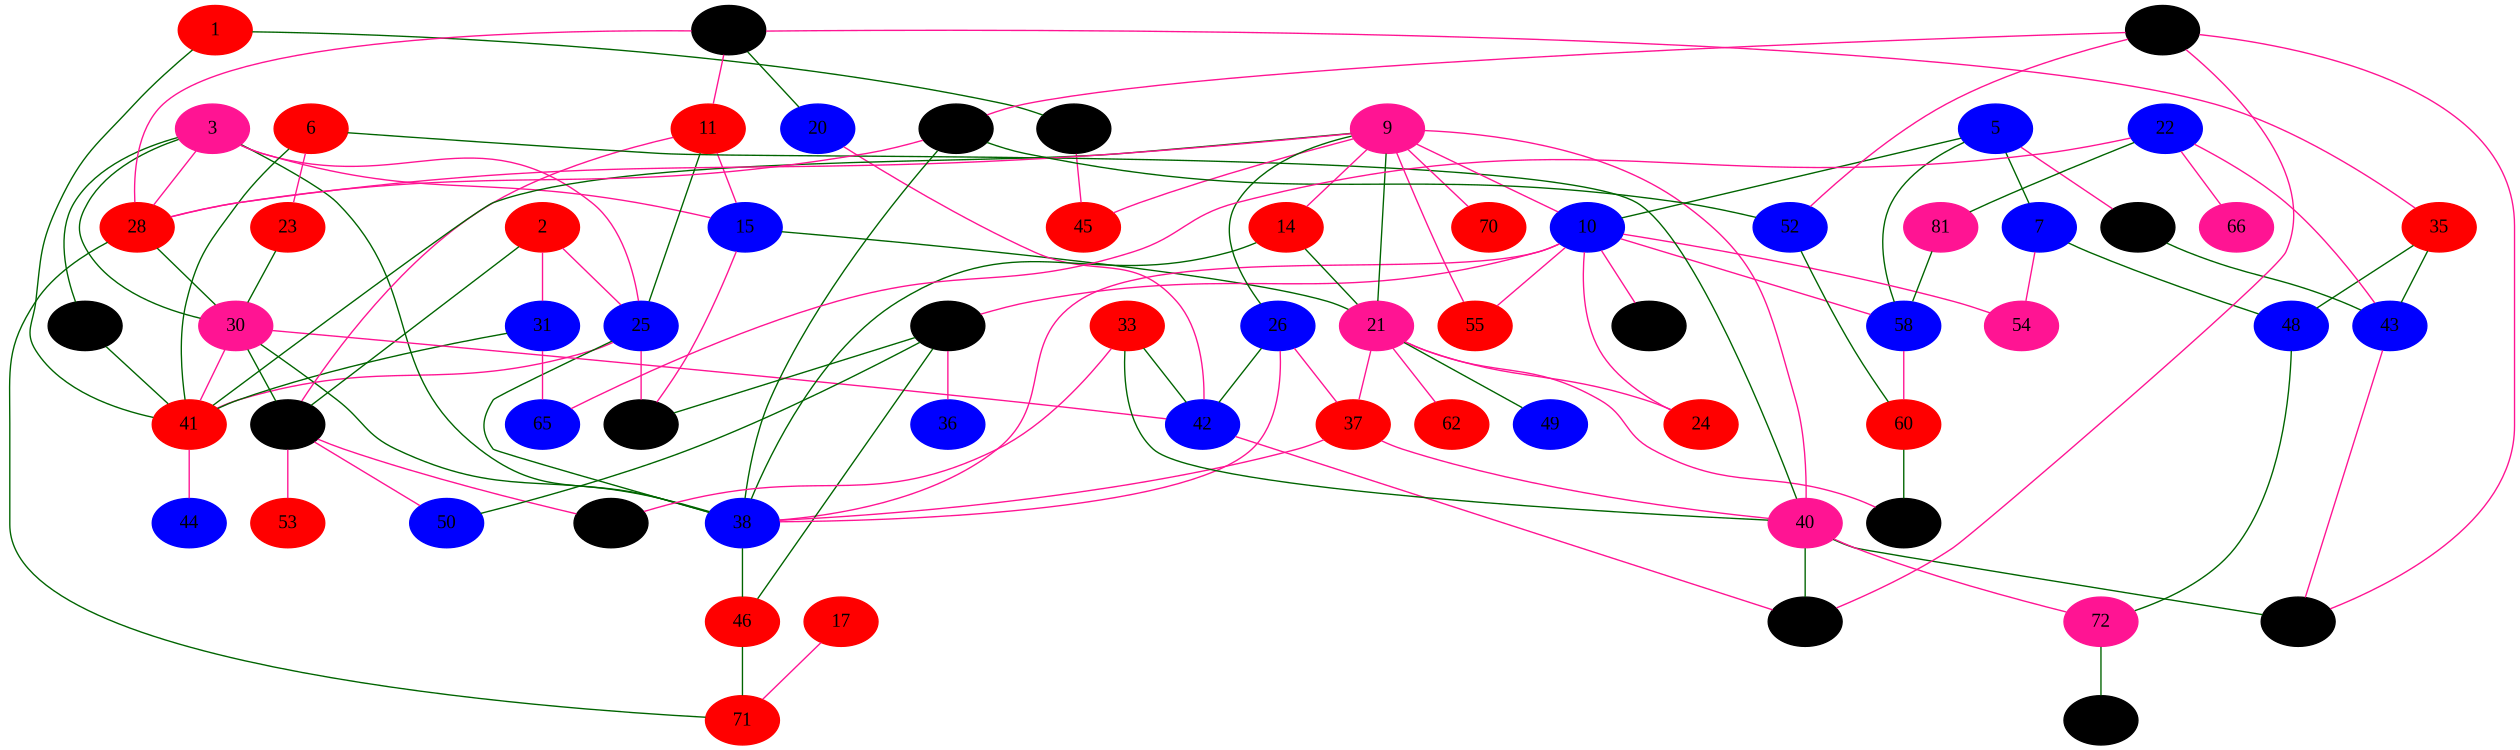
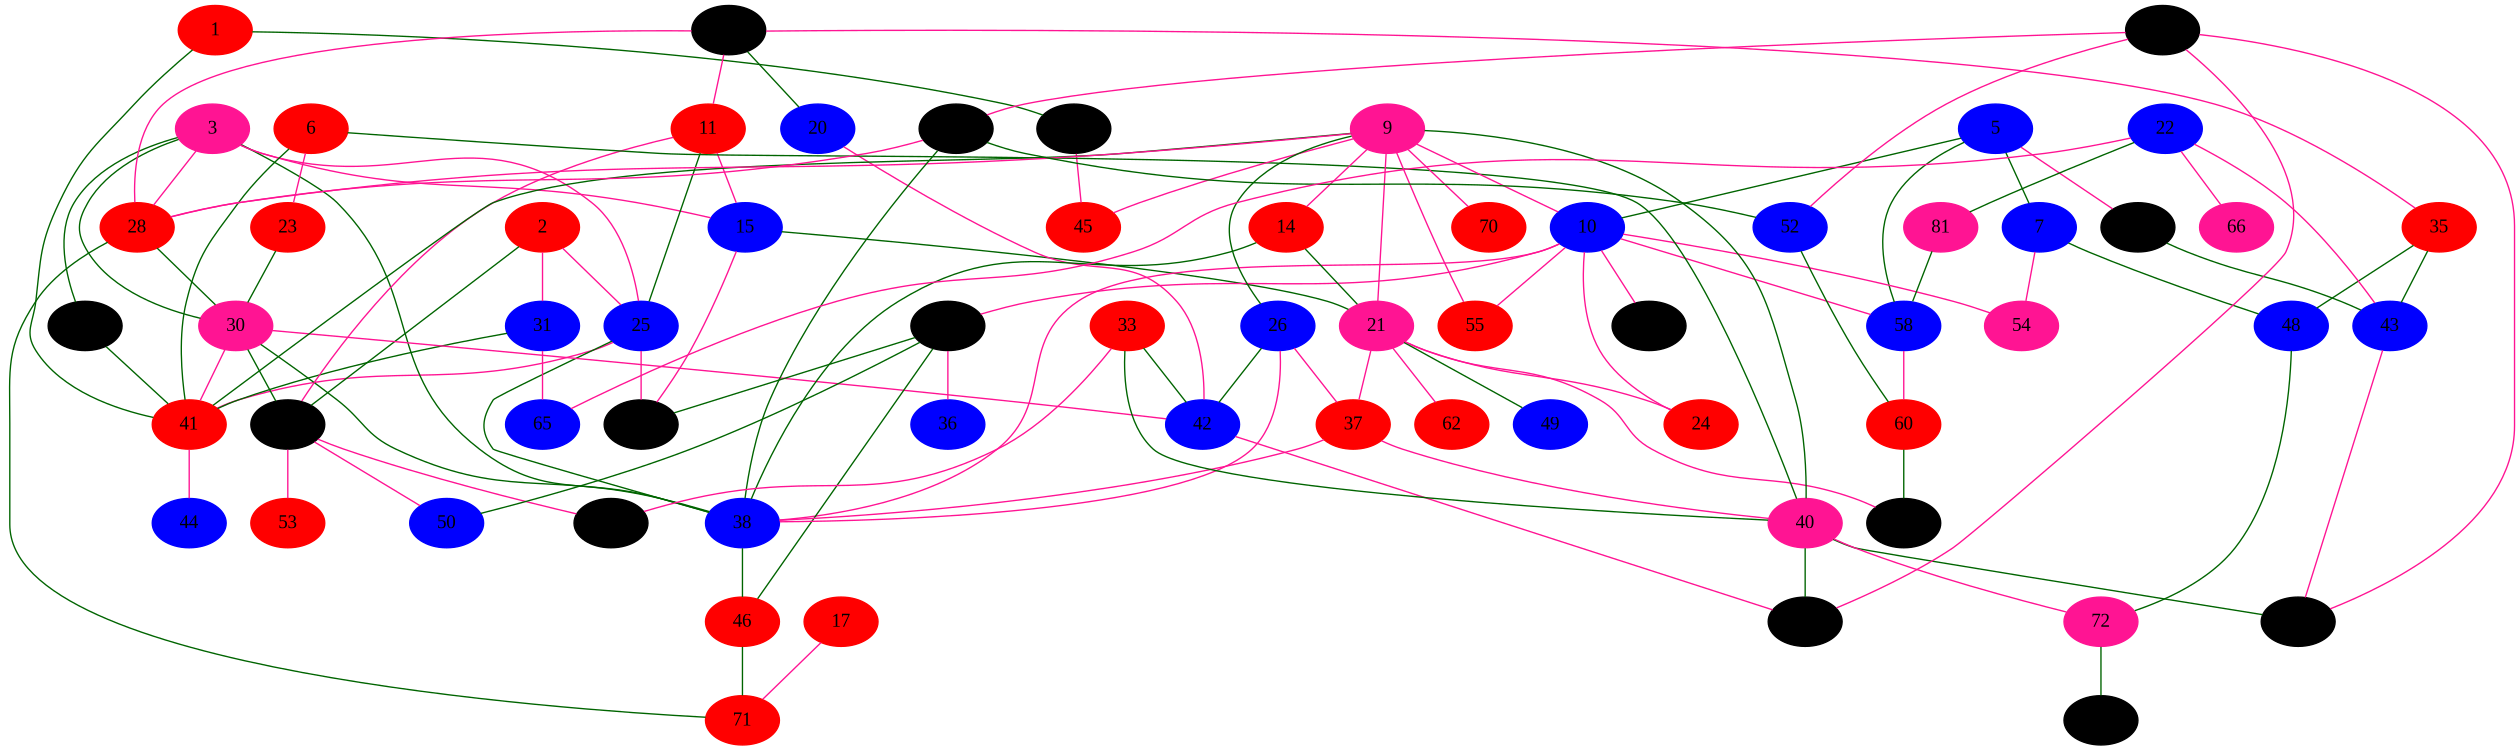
  graph {
    fontname="Liberation Serif"
    node [color=red fontname="Liberation Serif" style=filled]
    edge [color=deeppink fontname="Liberation Serif" weight=1.0]
    18 [color=black]
    1
    41
    45
    44 [color=blue]
    25 [color=blue]
    2
    31 [color=blue]
    34 [color=black]
    38 [color=blue]
    69 [color=black]
    65 [color=blue]
    50 [color=blue]
    64 [color=black]
    53
    3 [color=deeppink]
    15 [color=blue]
    28
    30 [color=deeppink]
    32 [color=black]
    21 [color=deeppink]
    71
    42 [color=blue]
    46
    4 [color=black]
    11
    20 [color=blue]
    35
    48 [color=blue]
    43 [color=blue]
    5 [color=blue]
    7 [color=blue]
    10 [color=blue]
    29 [color=black]
    58 [color=blue]
    54 [color=deeppink]
    55
    24
    27 [color=black]
    67 [color=black]
    60
    6
    23
    40 [color=deeppink]
    56 [color=black]
    61 [color=black]
    72 [color=deeppink]
    9 [color=deeppink]
    14
    26 [color=blue]
    70
    37
    49 [color=blue]
    62
    63 [color=black]
    36 [color=blue]
    12 [color=black]
    19 [color=black]
    52 [color=blue]
    17
    22 [color=blue]
    n62 [color=deeppink label=81]
    66 [color=deeppink]
    33
    73 [color=black]
    18 -- 45
    1 -- 18 [color=darkgreen]
    1 -- 41 [color=darkgreen]
    41 -- 44
    25 -- 41
    25 -- 38 [color=darkgreen]
    25 -- 69
    2 -- 25
    2 -- 31
    2 -- 34 [color=darkgreen]
    31 -- 41 [color=darkgreen]
    31 -- 65
    34 -- 50
    34 -- 64
    34 -- 53
    38 -- 46 [color=darkgreen]
    3 -- 25
    3 -- 38 [color=darkgreen]
    3 -- 15
    3 -- 28
    3 -- 30 [color=darkgreen]
    3 -- 32 [color=darkgreen]
    15 -- 69
    15 -- 21 [color=darkgreen]
    28 -- 30 [color=darkgreen]
    28 -- 71 [color=darkgreen]
    30 -- 41
    30 -- 34 [color=darkgreen]
    30 -- 38 [color=darkgreen]
    30 -- 42
    32 -- 41 [color=darkgreen]
    21 -- 24
    21 -- 37
    21 -- 49 [color=darkgreen]
    21 -- 62
    21 -- 63
    42 -- 56
    46 -- 71 [color=darkgreen]
    4 -- 28
    4 -- 11
    4 -- 20 [color=darkgreen]
    4 -- 35
    11 -- 25 [color=darkgreen]
    11 -- 34
    11 -- 15
    20 -- 42
    35 -- 48 [color=darkgreen]
    35 -- 43 [color=darkgreen]
    48 -- 72 [color=darkgreen]
    43 -- 61
    5 -- 7 [color=darkgreen]
    5 -- 10 [color=darkgreen]
    5 -- 29
    5 -- 58 [color=darkgreen]
    7 -- 48 [color=darkgreen]
    7 -- 54
    10 -- 38
    10 -- 58
    10 -- 54
    10 -- 55
    10 -- 24
    10 -- 27
    10 -- 67
    29 -- 43 [color=darkgreen]
    58 -- 60
    27 -- 69 [color=darkgreen]
    27 -- 50 [color=darkgreen]
    27 -- 46 [color=darkgreen]
    27 -- 36
    60 -- 63 [color=darkgreen]
    6 -- 41 [color=darkgreen]
    6 -- 23
    6 -- 40 [color=darkgreen]
    23 -- 30 [color=darkgreen]
    40 -- 56 [color=darkgreen]
    40 -- 61 [color=darkgreen weight=2.0]
    40 -- 72
    72 -- 73 [color=darkgreen]
    9 -- 41 [color=darkgreen]
    9 -- 45
    9 -- 28
-   9 -- 21 [color=darkgreen]
+   9 -- 21
    9 -- 10 [weight=2.0]
    9 -- 55 [weight=2.0]
-   9 -- 40
+   9 -- 40 [color=darkgreen]
    9 -- 14
    9 -- 26 [color=darkgreen]
    9 -- 70
    14 -- 38 [color=darkgreen]
    14 -- 21 [color=darkgreen weight=2.0]
    26 -- 38
    26 -- 42 [color=darkgreen]
    26 -- 37
    37 -- 38
    37 -- 40
    12 -- 56
    12 -- 61
    12 -- 19
    12 -- 52
    19 -- 38 [color=darkgreen]
    19 -- 28
    19 -- 52 [color=darkgreen]
    52 -- 60 [color=darkgreen]
    17 -- 71
    22 -- 65
    22 -- 43
    22 -- n62 [color=darkgreen]
    22 -- 66
    n62 -- 58 [color=darkgreen]
    33 -- 64
    33 -- 42 [color=darkgreen]
    33 -- 40 [color=darkgreen]
  }
